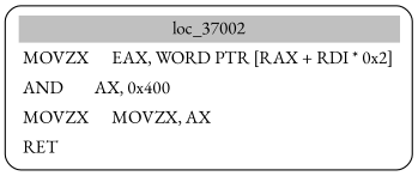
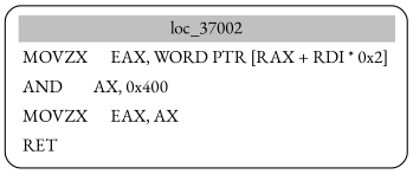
  digraph {
    fontname="EB Garamond"
-   n1 [fontname="EB Garamond" label=<<table border="0" cellborder="0" cellpadding="3"><tr><td align="center" colspan="2" bgcolor="grey">loc_37002</td></tr><tr><td align="left">MOVZX      EAX, WORD PTR [RAX + RDI * 0x2]</td></tr><tr><td align="left">AND        AX, 0x400</td></tr><tr><td align="left">MOVZX      MOVZX, AX</td></tr><tr><td align="left">RET        </td></tr></table>> shape=Mrecord]
+   n1 [fontname="EB Garamond" label=<<table border="0" cellborder="0" cellpadding="3"><tr><td align="center" colspan="2" bgcolor="grey">loc_37002</td></tr><tr><td align="left">MOVZX      EAX, WORD PTR [RAX + RDI * 0x2]</td></tr><tr><td align="left">AND        AX, 0x400</td></tr><tr><td align="left">MOVZX      EAX, AX</td></tr><tr><td align="left">RET        </td></tr></table>> shape=Mrecord]
  }
